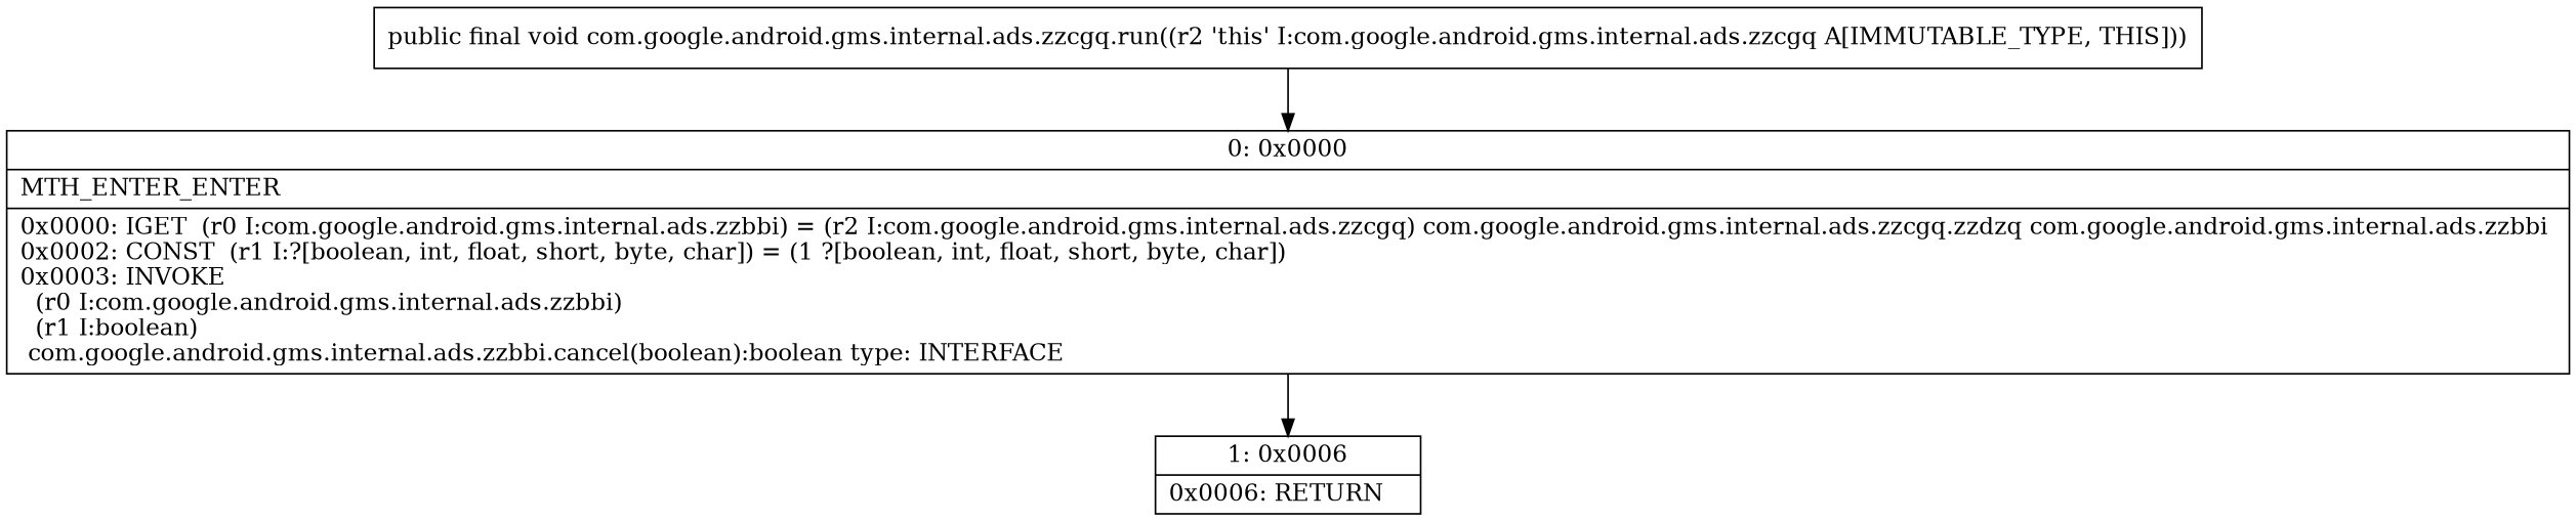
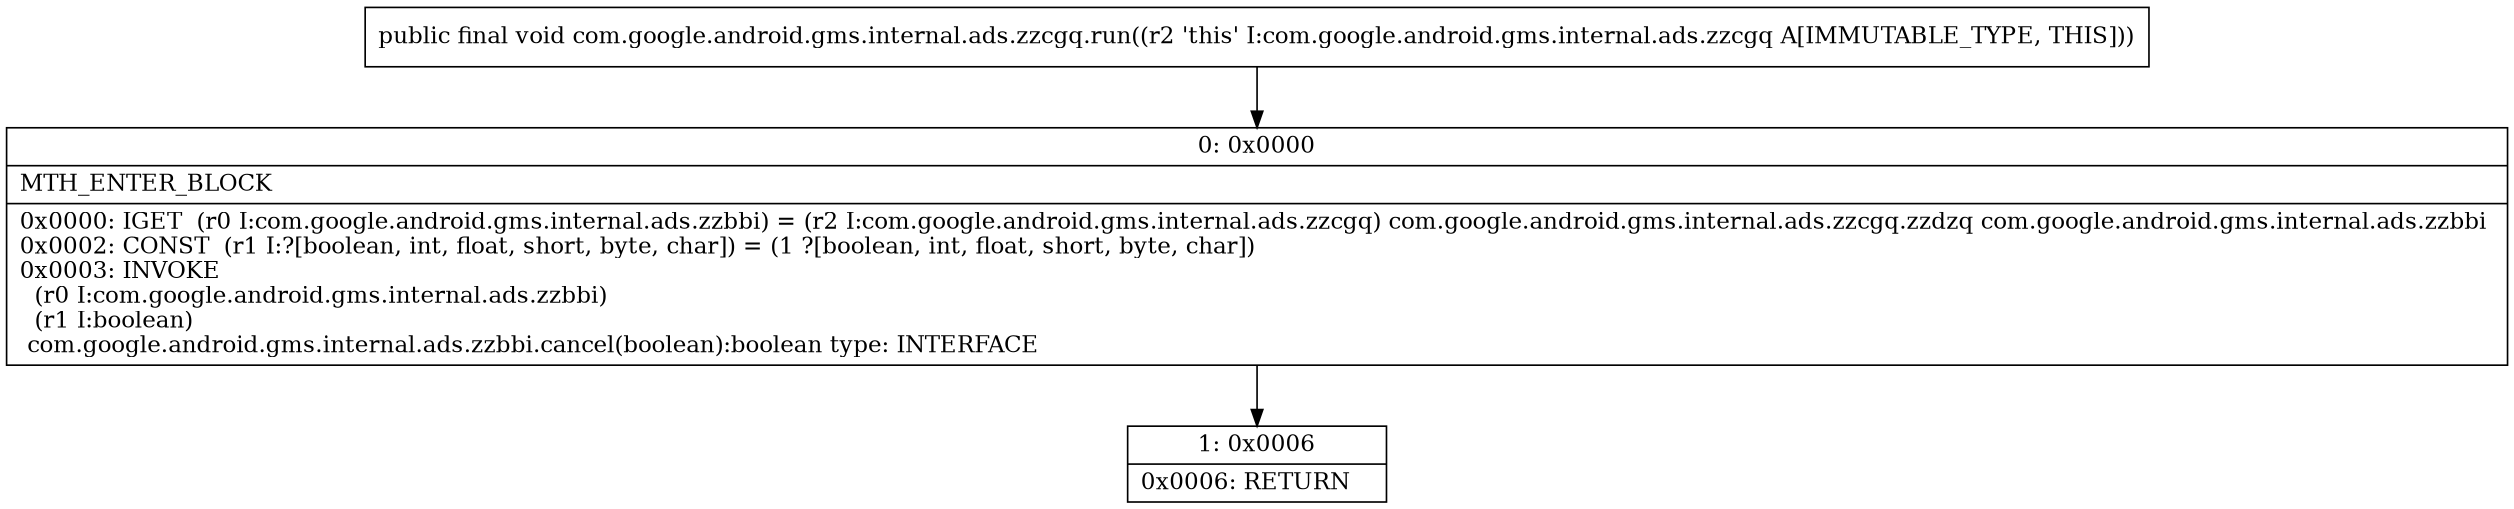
  digraph {
    node [shape=record]
-   n1 [label="{0\:\ 0x0000|MTH_ENTER_ENTER\l|0x0000: IGET  (r0 I:com.google.android.gms.internal.ads.zzbbi) = (r2 I:com.google.android.gms.internal.ads.zzcgq) com.google.android.gms.internal.ads.zzcgq.zzdzq com.google.android.gms.internal.ads.zzbbi \l0x0002: CONST  (r1 I:?[boolean, int, float, short, byte, char]) = (1 ?[boolean, int, float, short, byte, char]) \l0x0003: INVOKE  \l  (r0 I:com.google.android.gms.internal.ads.zzbbi)\l  (r1 I:boolean)\l com.google.android.gms.internal.ads.zzbbi.cancel(boolean):boolean type: INTERFACE \l}"]
+   n1 [label="{0\:\ 0x0000|MTH_ENTER_BLOCK\l|0x0000: IGET  (r0 I:com.google.android.gms.internal.ads.zzbbi) = (r2 I:com.google.android.gms.internal.ads.zzcgq) com.google.android.gms.internal.ads.zzcgq.zzdzq com.google.android.gms.internal.ads.zzbbi \l0x0002: CONST  (r1 I:?[boolean, int, float, short, byte, char]) = (1 ?[boolean, int, float, short, byte, char]) \l0x0003: INVOKE  \l  (r0 I:com.google.android.gms.internal.ads.zzbbi)\l  (r1 I:boolean)\l com.google.android.gms.internal.ads.zzbbi.cancel(boolean):boolean type: INTERFACE \l}"]
    n2 [label="{1\:\ 0x0006|0x0006: RETURN   \l}"]
    n3 [label="{public final void com.google.android.gms.internal.ads.zzcgq.run((r2 'this' I:com.google.android.gms.internal.ads.zzcgq A[IMMUTABLE_TYPE, THIS])) }"]
    n1 -> n2
    n3 -> n1
  }
